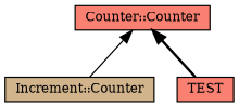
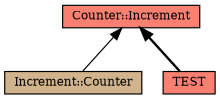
  digraph {
    fontname="DejaVu Serif"
    rankdir=TB
    node [color=black fillcolor=salmon fontname="DejaVu Serif" fontsize=10 shape=record style=filled]
    edge [color=black dir=back fontname="DejaVu Serif" fontsize=10 labelfontname=Helvetica labelfontsize=10]
-   n1 [fontcolor=black height=0.2 label="Counter::Counter" width=0.4]
+   n1 [fontcolor=black height=0.2 label="Counter::Increment" width=0.4]
    n2 [fillcolor=tan height=0.2 label="Increment::Counter" width=0.4]
    n3 [height=0.2 label=TEST width=0.4]
    n1 -> n2 [style=solid]
    n1 -> n3 [style=bold]
  }
